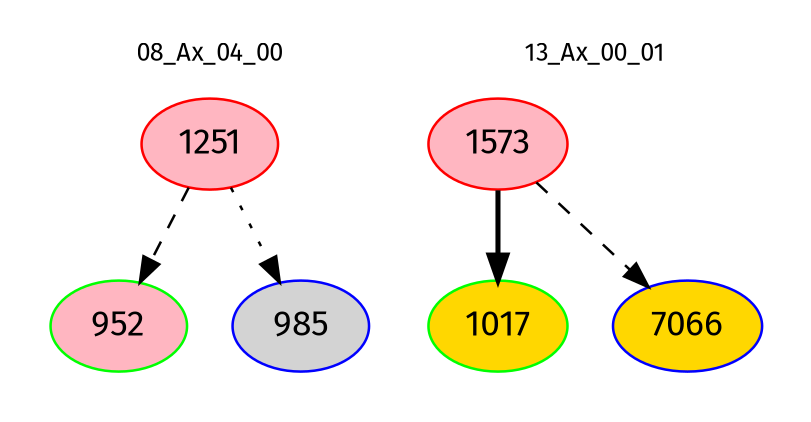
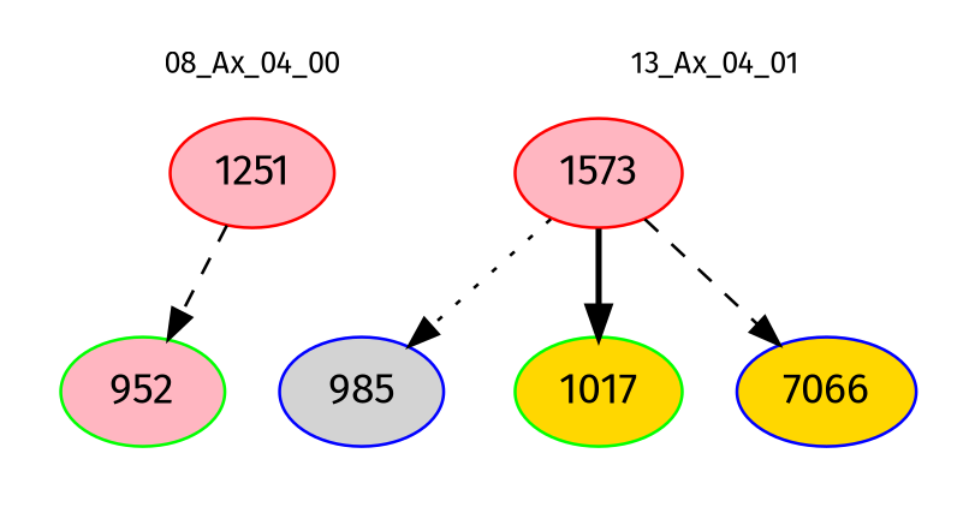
  digraph {
    fontname="Fira Sans"
    node [color=red fillcolor=lightpink fontname="Fira Sans" style=filled]
    edge [color=black fontname="Fira Sans" style=dashed]
    n1 [label=1251]
    n2 [color=green label=952]
    n3 [color=blue fillcolor=lightgrey label=985]
    n4 [label=1573]
    n5 [color=green fillcolor=gold label=1017]
    n6 [color=blue fillcolor=gold label=7066]
    subgraph cluster_1 {
      color=white
      fontsize=10
      label="08_Ax_04_00"
      n1
      n2
      n3
    }
    subgraph cluster_2 {
      color=white
      fontsize=10
-     label="13_Ax_00_01"
+     label="13_Ax_04_01"
      n4
      n5
      n6
    }
    n1 -> n2
-   n1 -> n3 [style=dotted]
+   n4 -> n3 [style=dotted]
    n4 -> n5 [style=bold]
    n4 -> n6
  }
